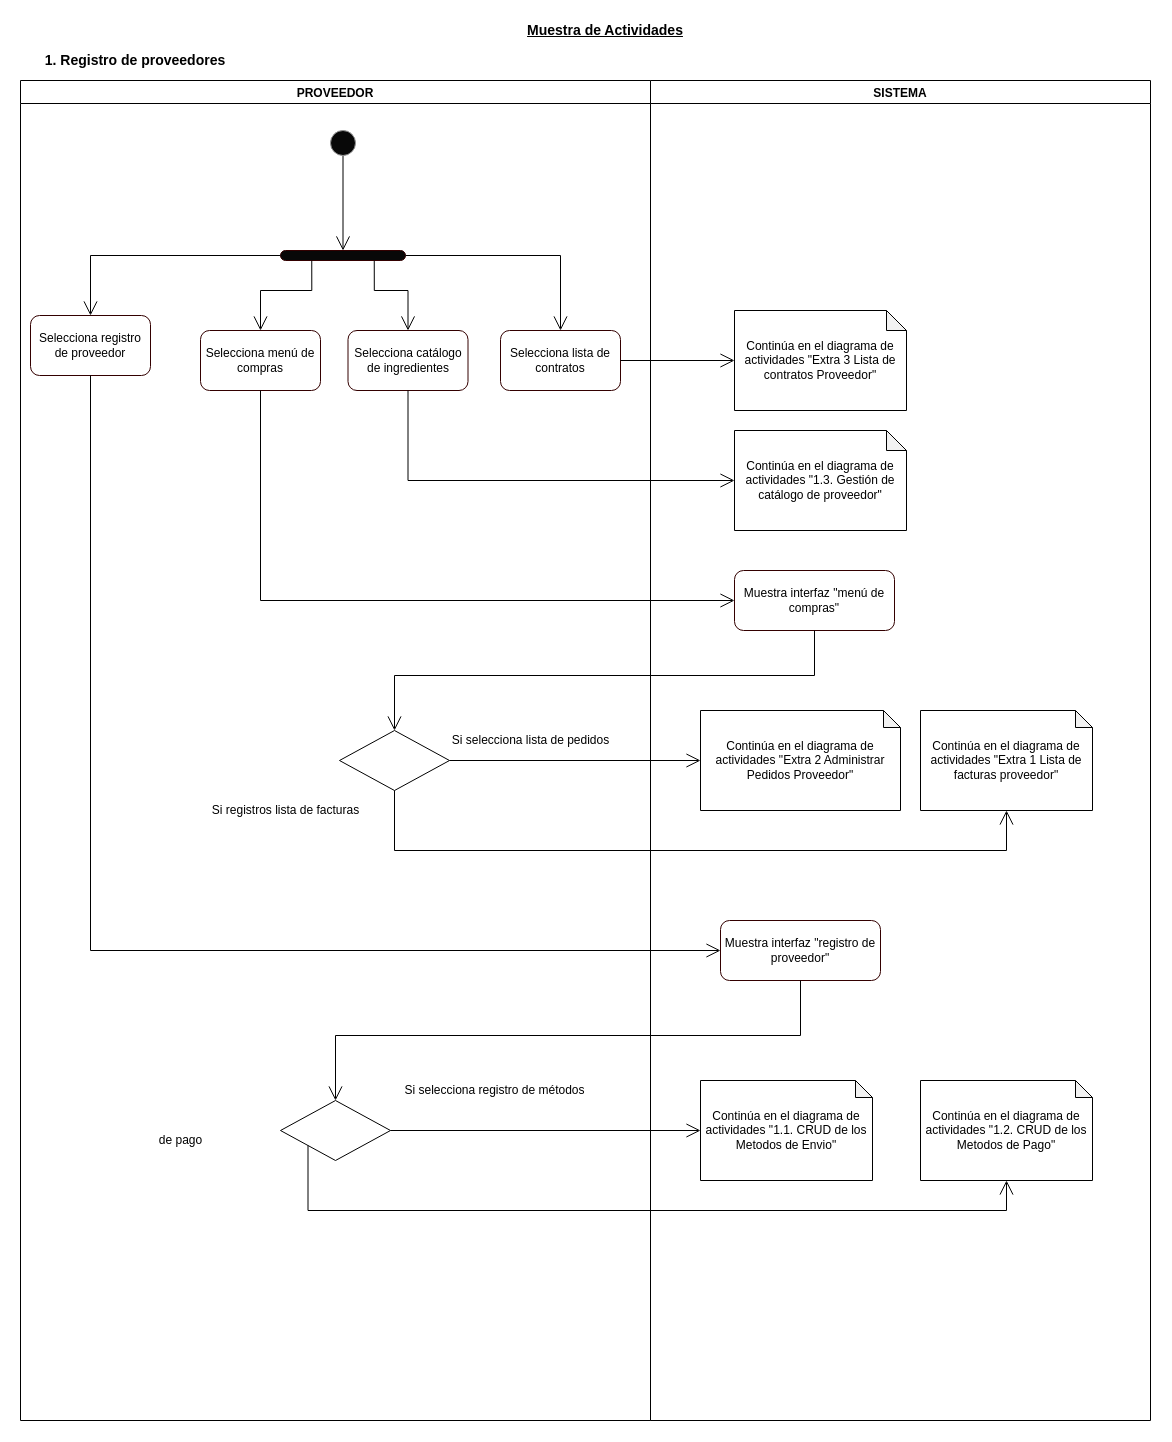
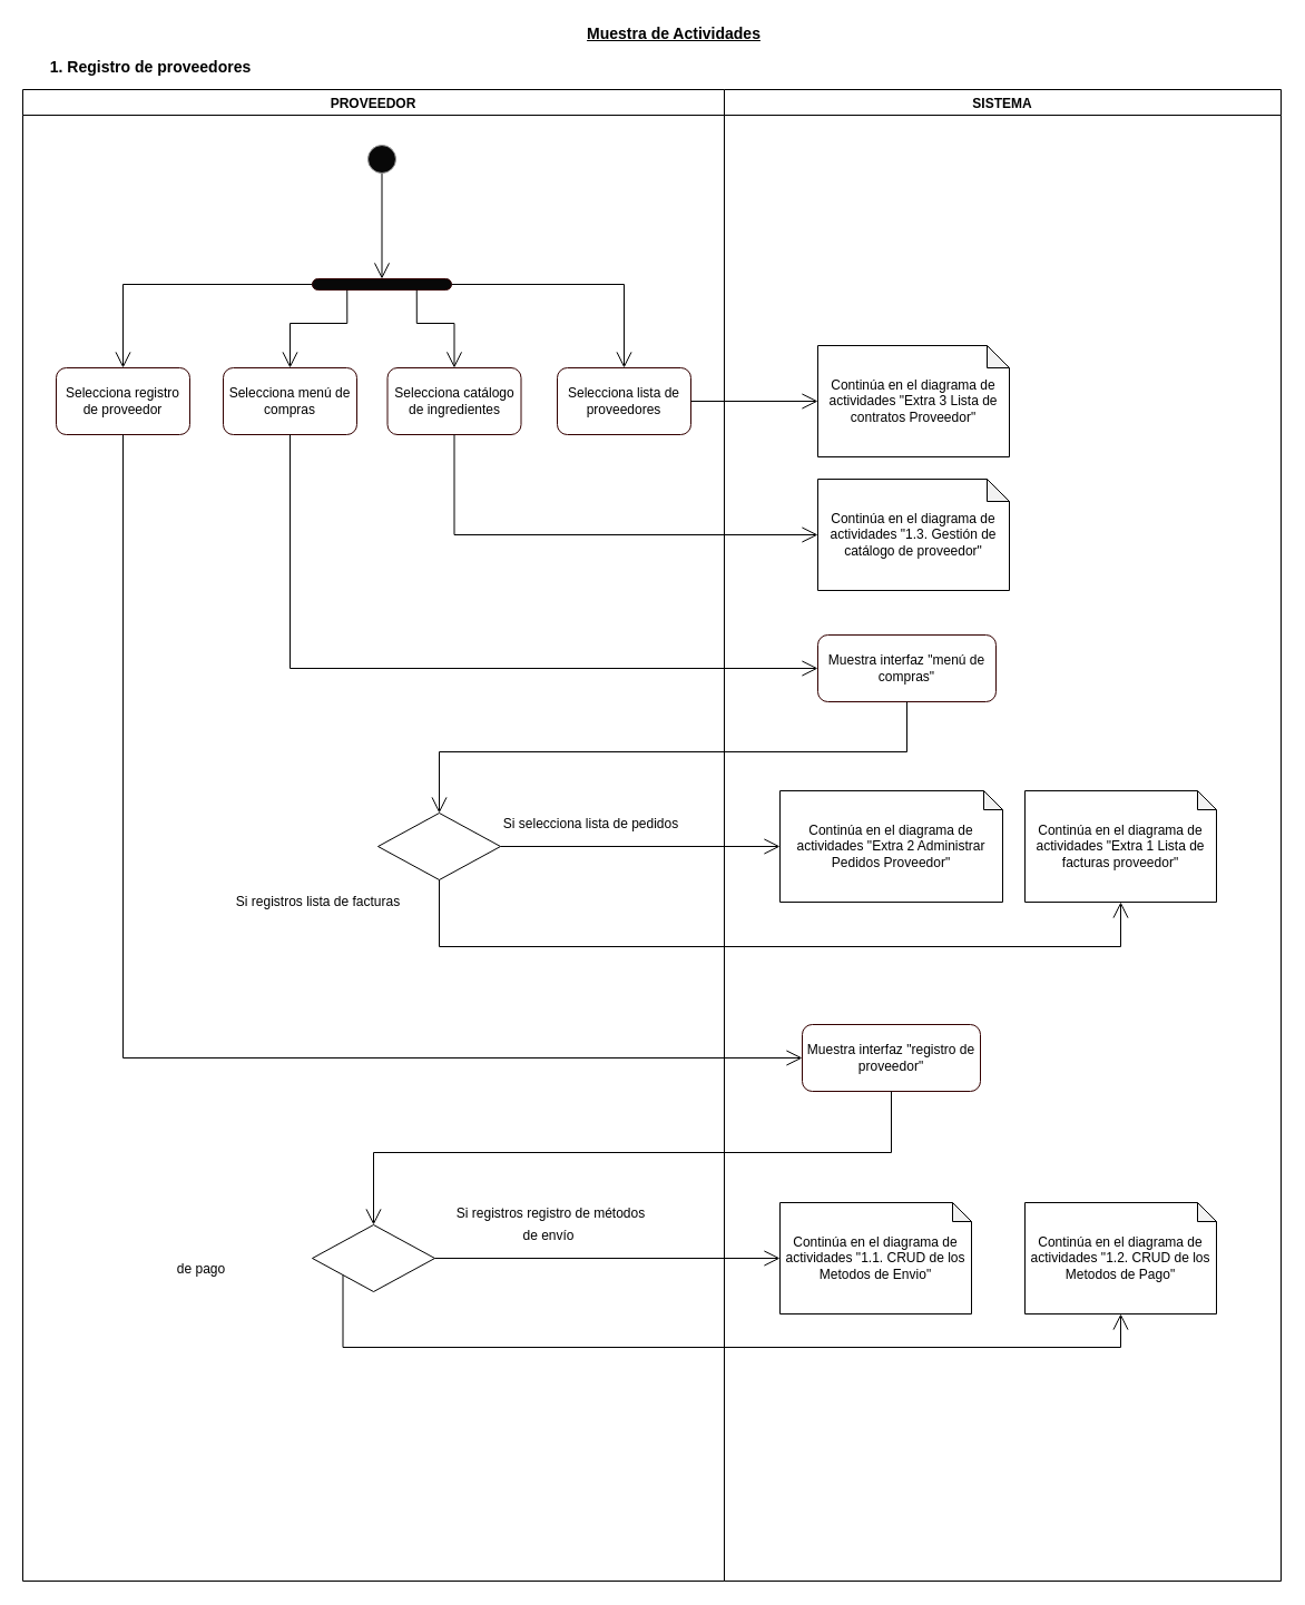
  <mxCell id="0" />
  <mxCell id="1" parent="0" />
  <mxCell id="2" value="PROVEEDOR" style="swimlane;gradientColor=none;" parent="1" vertex="1"><mxGeometry x="20" y="80" width="630" height="1340" as="geometry" /></mxCell>
  <mxCell id="3" style="edgeStyle=orthogonalEdgeStyle;rounded=0;orthogonalLoop=1;jettySize=auto;html=1;entryX=0.5;entryY=0;entryDx=0;entryDy=0;endSize=12;endArrow=open;endFill=0;" parent="2" source="4" target="5" edge="1"><mxGeometry relative="1" as="geometry" /></mxCell>
  <mxCell id="4" value="" style="ellipse;whiteSpace=wrap;html=1;aspect=fixed;strokeColor=#919191;fillColor=#080808;gradientColor=none;" parent="2" vertex="1"><mxGeometry x="310" y="50" width="25" height="25" as="geometry" /></mxCell>
  <mxCell id="5" value="" style="rounded=1;whiteSpace=wrap;html=1;strokeColor=#330000;fillColor=#080808;gradientColor=none;arcSize=50;" parent="2" vertex="1"><mxGeometry x="260" y="170" width="125" height="10" as="geometry" /></mxCell>
  <mxCell id="6" style="edgeStyle=orthogonalEdgeStyle;rounded=0;orthogonalLoop=1;jettySize=auto;html=1;exitX=0.5;exitY=0;exitDx=0;exitDy=0;entryX=0;entryY=0.5;entryDx=0;entryDy=0;endArrow=none;endFill=0;endSize=12;startArrow=open;startFill=0;targetPerimeterSpacing=0;startSize=12;" parent="2" source="7" target="5" edge="1"><mxGeometry relative="1" as="geometry" /></mxCell>
- <mxCell id="7" value="Selecciona registro de proveedor" style="rounded=1;whiteSpace=wrap;html=1;strokeColor=#330000;fillColor=#FFFFFF;gradientColor=none;" parent="2" vertex="1"><mxGeometry x="10" y="235" width="120" height="60" as="geometry" /></mxCell>
+ <mxCell id="7" value="Selecciona registro de proveedor" style="rounded=1;whiteSpace=wrap;html=1;strokeColor=#330000;fillColor=#FFFFFF;gradientColor=none;" parent="2" vertex="1"><mxGeometry x="30" y="250" width="120" height="60" as="geometry" /></mxCell>
  <mxCell id="8" style="edgeStyle=orthogonalEdgeStyle;rounded=0;orthogonalLoop=1;jettySize=auto;html=1;exitX=0.5;exitY=0;exitDx=0;exitDy=0;entryX=0.25;entryY=1;entryDx=0;entryDy=0;endArrow=none;endFill=0;startArrow=open;startFill=0;sourcePerimeterSpacing=0;startSize=12;" parent="2" source="9" target="5" edge="1"><mxGeometry relative="1" as="geometry" /></mxCell>
  <mxCell id="9" value="Selecciona menú de compras" style="rounded=1;whiteSpace=wrap;html=1;strokeColor=#330000;fillColor=#FFFFFF;gradientColor=none;" parent="2" vertex="1"><mxGeometry x="180" y="250" width="120" height="60" as="geometry" /></mxCell>
  <mxCell id="10" style="edgeStyle=orthogonalEdgeStyle;rounded=0;orthogonalLoop=1;jettySize=auto;html=1;exitX=0.5;exitY=0;exitDx=0;exitDy=0;entryX=0.75;entryY=1;entryDx=0;entryDy=0;startArrow=open;startFill=0;startSize=12;endArrow=none;endFill=0;endSize=12;targetPerimeterSpacing=0;" parent="2" source="11" target="5" edge="1"><mxGeometry relative="1" as="geometry" /></mxCell>
  <mxCell id="11" value="Selecciona catálogo de ingredientes" style="rounded=1;whiteSpace=wrap;html=1;strokeColor=#330000;fillColor=#FFFFFF;gradientColor=none;" parent="2" vertex="1"><mxGeometry x="327.5" y="250" width="120" height="60" as="geometry" /></mxCell>
  <mxCell id="12" style="edgeStyle=orthogonalEdgeStyle;rounded=0;orthogonalLoop=1;jettySize=auto;html=1;exitX=0.5;exitY=0;exitDx=0;exitDy=0;entryX=1;entryY=0.5;entryDx=0;entryDy=0;startArrow=open;startFill=0;startSize=12;endArrow=none;endFill=0;endSize=12;targetPerimeterSpacing=0;" parent="2" source="13" target="5" edge="1"><mxGeometry relative="1" as="geometry" /></mxCell>
- <mxCell id="13" value="Selecciona lista de contratos" style="rounded=1;whiteSpace=wrap;html=1;strokeColor=#330000;fillColor=#FFFFFF;gradientColor=none;" parent="2" vertex="1"><mxGeometry x="480" y="250" width="120" height="60" as="geometry" /></mxCell>
+ <mxCell id="13" value="Selecciona lista de proveedores" style="rounded=1;whiteSpace=wrap;html=1;strokeColor=#330000;fillColor=#FFFFFF;gradientColor=none;" parent="2" vertex="1"><mxGeometry x="480" y="250" width="120" height="60" as="geometry" /></mxCell>
  <mxCell id="14" value="" style="rhombus;whiteSpace=wrap;html=1;" parent="2" vertex="1"><mxGeometry x="260" y="1020" width="110" height="60" as="geometry" /></mxCell>
  <mxCell id="15" value="" style="group" parent="2" vertex="1" connectable="0"><mxGeometry x="60" y="1030" width="200" height="40" as="geometry" /></mxCell>
  <mxCell id="16" value="de pago" style="text;html=1;align=center;verticalAlign=middle;resizable=0;points=[];autosize=1;" parent="15" vertex="1"><mxGeometry x="70" y="20" width="60" height="20" as="geometry" /></mxCell>
  <mxCell id="17" value="" style="group" parent="2" vertex="1" connectable="0"><mxGeometry x="374" y="1000" width="200" height="40" as="geometry" /></mxCell>
- <mxCell id="18" value="Si selecciona registro de métodos" style="text;html=1;align=center;verticalAlign=middle;resizable=0;points=[];autosize=1;" parent="17" vertex="1"><mxGeometry width="200" height="20" as="geometry" /></mxCell>
+ <mxCell id="18" value="Si registros registro de métodos" style="text;html=1;align=center;verticalAlign=middle;resizable=0;points=[];autosize=1;" parent="17" vertex="1"><mxGeometry width="200" height="20" as="geometry" /></mxCell>
+ <mxCell id="19" value="de envío" style="text;html=1;align=center;verticalAlign=middle;resizable=0;points=[];autosize=1;" parent="17" vertex="1"><mxGeometry x="67.5" y="20" width="60" height="20" as="geometry" /></mxCell>
  <mxCell id="20" value="" style="rhombus;whiteSpace=wrap;html=1;" parent="2" vertex="1"><mxGeometry x="319" y="650" width="110" height="60" as="geometry" /></mxCell>
  <mxCell id="21" value="Si registros lista de facturas" style="text;html=1;align=center;verticalAlign=middle;resizable=0;points=[];autosize=1;" parent="2" vertex="1"><mxGeometry x="180" y="720" width="170" height="20" as="geometry" /></mxCell>
  <mxCell id="22" value="Si selecciona lista de pedidos" style="text;html=1;align=center;verticalAlign=middle;resizable=0;points=[];autosize=1;" parent="2" vertex="1"><mxGeometry x="425" y="650" width="170" height="20" as="geometry" /></mxCell>
  <mxCell id="23" value="SISTEMA" style="swimlane;gradientColor=none;" parent="1" vertex="1"><mxGeometry x="650" y="80" width="500" height="1340" as="geometry" /></mxCell>
  <mxCell id="24" value="Continúa en el diagrama de actividades &quot;Extra 3 Lista de contratos Proveedor&quot;" style="shape=note;whiteSpace=wrap;html=1;backgroundOutline=1;darkOpacity=0.05;size=20;" parent="23" vertex="1"><mxGeometry x="84" y="230" width="172" height="100" as="geometry" /></mxCell>
  <mxCell id="25" value="Continúa en el diagrama de actividades &quot;1.3. Gestión de catálogo de proveedor&quot;" style="shape=note;whiteSpace=wrap;html=1;backgroundOutline=1;darkOpacity=0.05;size=20;" parent="23" vertex="1"><mxGeometry x="84" y="350" width="172" height="100" as="geometry" /></mxCell>
  <mxCell id="26" value="Muestra interfaz &quot;registro de proveedor&quot;" style="rounded=1;whiteSpace=wrap;html=1;strokeColor=#330000;fillColor=#FFFFFF;gradientColor=none;" parent="23" vertex="1"><mxGeometry x="70" y="840" width="160" height="60" as="geometry" /></mxCell>
  <mxCell id="27" value="Continúa en el diagrama de actividades &quot;1.1. CRUD de los Metodos de Envio&quot;" style="shape=note;whiteSpace=wrap;html=1;backgroundOutline=1;darkOpacity=0.05;size=17;" parent="23" vertex="1"><mxGeometry x="50" y="1000" width="172" height="100" as="geometry" /></mxCell>
  <mxCell id="28" value="Continúa en el diagrama de actividades &quot;1.2. CRUD de los Metodos de Pago&quot;" style="shape=note;whiteSpace=wrap;html=1;backgroundOutline=1;darkOpacity=0.05;size=17;" parent="23" vertex="1"><mxGeometry x="270" y="1000" width="172" height="100" as="geometry" /></mxCell>
  <mxCell id="29" value="Muestra interfaz &quot;menú de compras&quot;" style="rounded=1;whiteSpace=wrap;html=1;strokeColor=#330000;fillColor=#FFFFFF;gradientColor=none;" parent="23" vertex="1"><mxGeometry x="84" y="490" width="160" height="60" as="geometry" /></mxCell>
  <mxCell id="30" value="Continúa en el diagrama de actividades &quot;Extra 2 Administrar Pedidos Proveedor&quot;" style="shape=note;whiteSpace=wrap;html=1;backgroundOutline=1;darkOpacity=0.05;size=17;" parent="23" vertex="1"><mxGeometry x="50" y="630" width="200" height="100" as="geometry" /></mxCell>
  <mxCell id="31" value="Continúa en el diagrama de actividades &quot;Extra 1 Lista de facturas proveedor&quot;" style="shape=note;whiteSpace=wrap;html=1;backgroundOutline=1;darkOpacity=0.05;size=17;" parent="23" vertex="1"><mxGeometry x="270" y="630" width="172" height="100" as="geometry" /></mxCell>
  <mxCell id="32" style="edgeStyle=orthogonalEdgeStyle;rounded=0;orthogonalLoop=1;jettySize=auto;html=1;exitX=0;exitY=0.5;exitDx=0;exitDy=0;exitPerimeter=0;entryX=1;entryY=0.5;entryDx=0;entryDy=0;startArrow=open;startFill=0;startSize=12;sourcePerimeterSpacing=0;endArrow=none;endFill=0;" parent="1" source="24" target="13" edge="1"><mxGeometry relative="1" as="geometry" /></mxCell>
  <mxCell id="33" style="edgeStyle=orthogonalEdgeStyle;rounded=0;orthogonalLoop=1;jettySize=auto;html=1;startArrow=open;startFill=0;startSize=12;sourcePerimeterSpacing=0;endArrow=none;endFill=0;exitX=0;exitY=0.5;exitDx=0;exitDy=0;" parent="1" source="26" target="7" edge="1"><mxGeometry relative="1" as="geometry"><mxPoint x="630" y="780" as="sourcePoint" /></mxGeometry></mxCell>
  <mxCell id="34" style="edgeStyle=orthogonalEdgeStyle;rounded=0;orthogonalLoop=1;jettySize=auto;html=1;entryX=0.5;entryY=1;entryDx=0;entryDy=0;startArrow=open;startFill=0;startSize=12;sourcePerimeterSpacing=0;endArrow=none;endFill=0;exitX=0;exitY=0.5;exitDx=0;exitDy=0;" parent="1" source="29" target="9" edge="1"><mxGeometry relative="1" as="geometry"><mxPoint x="690" y="600" as="sourcePoint" /></mxGeometry></mxCell>
  <mxCell id="35" style="edgeStyle=orthogonalEdgeStyle;rounded=0;orthogonalLoop=1;jettySize=auto;html=1;exitX=0;exitY=0.5;exitDx=0;exitDy=0;exitPerimeter=0;entryX=0.5;entryY=1;entryDx=0;entryDy=0;startArrow=open;startFill=0;startSize=12;sourcePerimeterSpacing=0;endArrow=none;endFill=0;" parent="1" source="25" target="11" edge="1"><mxGeometry relative="1" as="geometry" /></mxCell>
  <mxCell id="36" style="edgeStyle=orthogonalEdgeStyle;rounded=0;orthogonalLoop=1;jettySize=auto;html=1;exitX=0.5;exitY=1;exitDx=0;exitDy=0;entryX=0.5;entryY=0;entryDx=0;entryDy=0;endArrow=open;endFill=0;endSize=12;" parent="1" source="26" target="14" edge="1"><mxGeometry relative="1" as="geometry" /></mxCell>
  <mxCell id="37" style="edgeStyle=orthogonalEdgeStyle;rounded=0;orthogonalLoop=1;jettySize=auto;html=1;exitX=0.5;exitY=1;exitDx=0;exitDy=0;endArrow=open;endFill=0;endSize=12;" parent="1" source="29" target="20" edge="1"><mxGeometry relative="1" as="geometry" /></mxCell>
  <mxCell id="38" style="edgeStyle=orthogonalEdgeStyle;rounded=0;orthogonalLoop=1;jettySize=auto;html=1;exitX=1;exitY=0.5;exitDx=0;exitDy=0;entryX=0;entryY=0.5;entryDx=0;entryDy=0;entryPerimeter=0;endArrow=open;endFill=0;endSize=12;" parent="1" source="14" target="27" edge="1"><mxGeometry relative="1" as="geometry" /></mxCell>
  <mxCell id="39" style="edgeStyle=orthogonalEdgeStyle;rounded=0;orthogonalLoop=1;jettySize=auto;html=1;exitX=0;exitY=1;exitDx=0;exitDy=0;entryX=0.5;entryY=1;entryDx=0;entryDy=0;entryPerimeter=0;endArrow=open;endFill=0;endSize=12;" parent="1" source="14" target="28" edge="1"><mxGeometry relative="1" as="geometry"><Array as="points"><mxPoint x="308" y="1210" /><mxPoint x="1006" y="1210" /></Array></mxGeometry></mxCell>
  <mxCell id="40" style="edgeStyle=orthogonalEdgeStyle;rounded=0;orthogonalLoop=1;jettySize=auto;html=1;exitX=1;exitY=0.5;exitDx=0;exitDy=0;entryX=0;entryY=0.5;entryDx=0;entryDy=0;entryPerimeter=0;endArrow=open;endFill=0;endSize=12;" parent="1" source="20" target="30" edge="1"><mxGeometry relative="1" as="geometry" /></mxCell>
  <mxCell id="41" style="edgeStyle=orthogonalEdgeStyle;rounded=0;orthogonalLoop=1;jettySize=auto;html=1;exitX=0.5;exitY=1;exitDx=0;exitDy=0;entryX=0.5;entryY=1;entryDx=0;entryDy=0;entryPerimeter=0;endArrow=open;endFill=0;endSize=12;" parent="1" source="20" target="31" edge="1"><mxGeometry relative="1" as="geometry"><Array as="points"><mxPoint x="394" y="850" /><mxPoint x="1006" y="850" /></Array></mxGeometry></mxCell>
  <mxCell id="42" value="Muestra de Actividades" style="text;html=1;strokeColor=none;fillColor=none;align=center;verticalAlign=middle;whiteSpace=wrap;rounded=0;fontFamily=Arial;fontStyle=5;fontSize=14;" vertex="1" parent="1"><mxGeometry x="490" y="20" width="230" height="20" as="geometry" /></mxCell>
  <mxCell id="43" value="1. Registro de proveedores" style="text;html=1;strokeColor=none;fillColor=none;align=center;verticalAlign=middle;whiteSpace=wrap;rounded=0;fontFamily=Arial;fontStyle=1;fontSize=14;" vertex="1" parent="1"><mxGeometry x="20" y="50" width="230" height="20" as="geometry" /></mxCell>
  <mxCell id="44" style="edgeStyle=orthogonalEdgeStyle;rounded=0;orthogonalLoop=1;jettySize=auto;html=1;exitX=0.5;exitY=1;exitDx=0;exitDy=0;fontFamily=Arial;fontSize=14;" edge="1" parent="1" source="43" target="43"><mxGeometry relative="1" as="geometry" /></mxCell>
